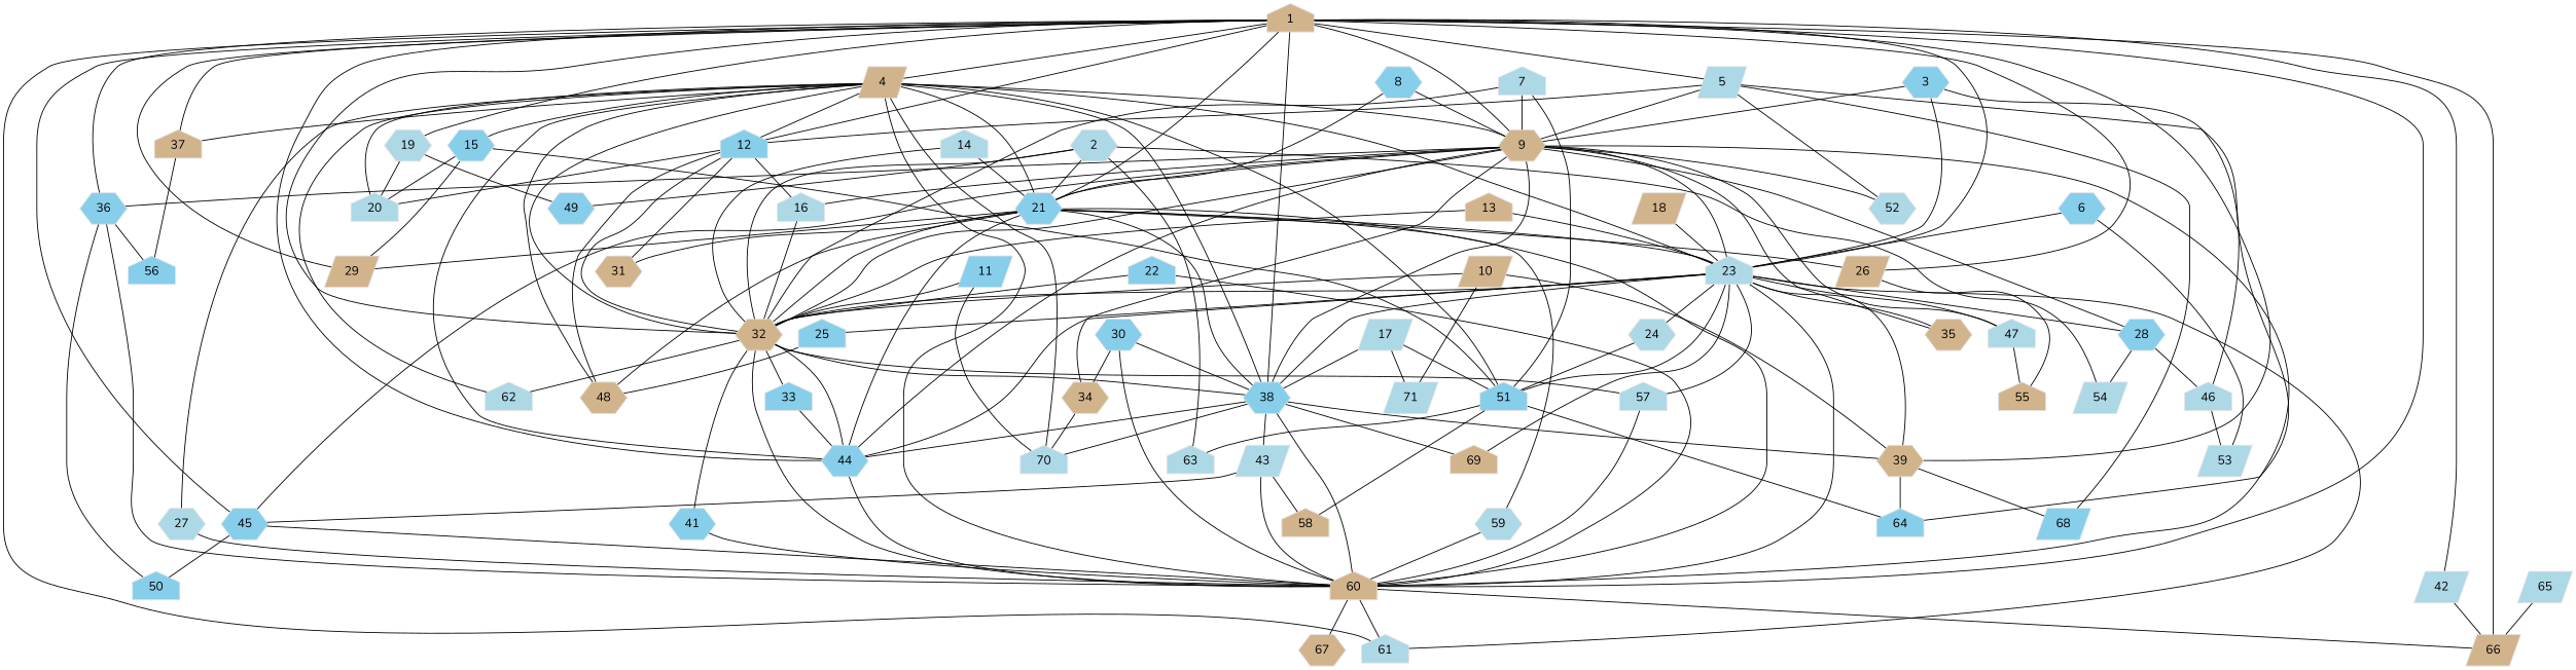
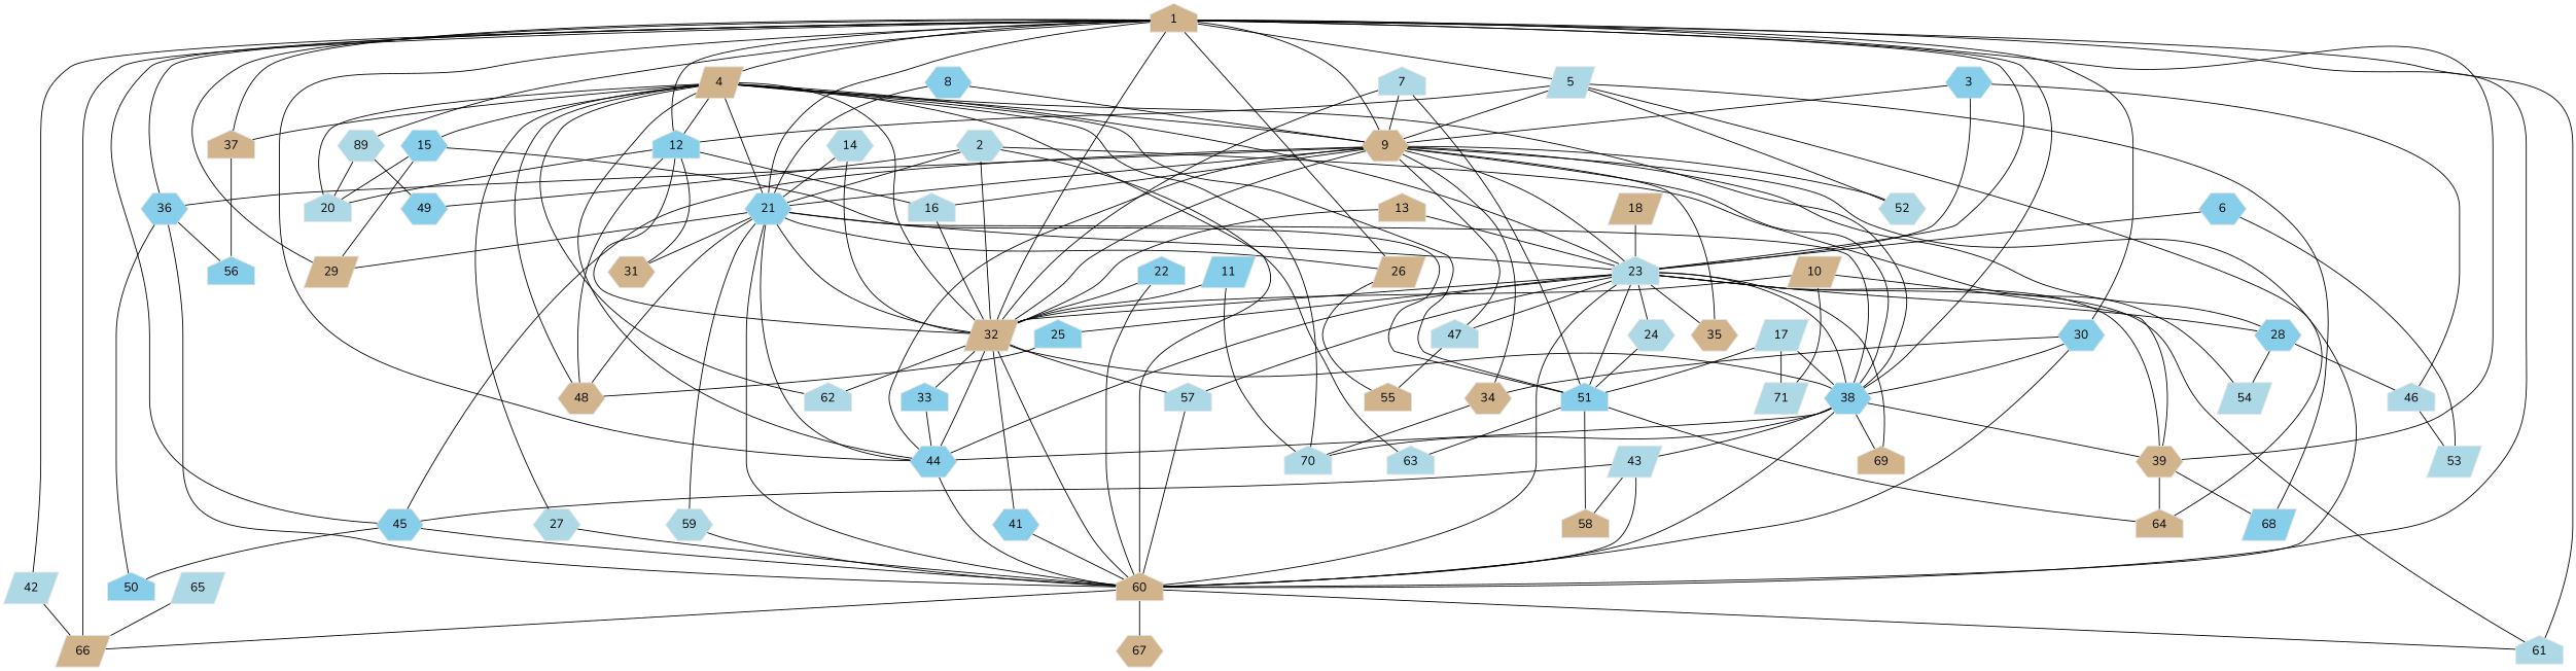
  graph {
    fontname=Nunito
    node [color=gray90 fillcolor=lightblue fontname=Nunito shape=house style=filled]
    edge [fontname=Nunito weight=1.0]
    1 [fillcolor=tan]
    4 [fillcolor=tan shape=parallelogram]
    5 [shape=parallelogram]
    9 [fillcolor=tan shape=hexagon]
    12 [fillcolor=skyblue]
-   19 [shape=hexagon]
+   19 [shape=hexagon label=89]
    21 [fillcolor=skyblue shape=hexagon]
    23
    26 [fillcolor=tan shape=parallelogram]
    29 [fillcolor=tan shape=parallelogram]
    30 [fillcolor=skyblue shape=hexagon]
-   32 [fillcolor=tan shape=hexagon]
+   32 [fillcolor=tan shape=parallelogram]
    36 [fillcolor=skyblue shape=hexagon]
    37 [fillcolor=tan]
    38 [fillcolor=skyblue shape=hexagon]
    39 [fillcolor=tan shape=hexagon]
    42 [shape=parallelogram]
    44 [fillcolor=skyblue shape=hexagon]
    45 [fillcolor=skyblue shape=hexagon]
    60 [fillcolor=tan]
    61
    66 [fillcolor=tan shape=parallelogram]
    15 [fillcolor=skyblue shape=hexagon]
    20
    27 [shape=hexagon]
    48 [fillcolor=tan shape=hexagon]
    51 [fillcolor=skyblue]
    62
    70
    52 [shape=hexagon]
-   64 [fillcolor=skyblue]
+   64 [fillcolor=tan]
    68 [fillcolor=skyblue shape=parallelogram]
    16
    28 [fillcolor=skyblue shape=hexagon]
    34 [fillcolor=tan shape=hexagon]
    35 [fillcolor=tan shape=hexagon]
    47
    31 [fillcolor=tan shape=hexagon]
    49 [fillcolor=skyblue shape=hexagon]
    59 [shape=hexagon]
    24 [shape=hexagon]
    25 [fillcolor=skyblue]
    57
    69 [fillcolor=tan]
    55 [fillcolor=tan]
    33 [fillcolor=skyblue]
    41 [fillcolor=skyblue shape=hexagon]
    50 [fillcolor=skyblue]
    56 [fillcolor=skyblue]
    43 [shape=parallelogram]
    67 [fillcolor=tan shape=hexagon]
    2 [shape=hexagon]
    54 [shape=parallelogram]
    63
    3 [fillcolor=skyblue shape=hexagon]
    46
    53 [shape=parallelogram]
    58 [fillcolor=tan]
    6 [fillcolor=skyblue shape=hexagon]
    7
    8 [fillcolor=skyblue shape=hexagon]
    10 [fillcolor=tan shape=parallelogram]
    71 [shape=parallelogram]
    11 [fillcolor=skyblue shape=parallelogram]
    13 [fillcolor=tan]
-   14
+   14 [shape=hexagon]
    17 [shape=parallelogram]
    18 [fillcolor=tan shape=parallelogram]
    22 [fillcolor=skyblue]
    65 [shape=parallelogram]
    1 -- 4 [weight=2.0]
    1 -- 5
    1 -- 9 [weight=2.0]
    1 -- 12
    1 -- 19
    1 -- 21 [weight=2.0]
    1 -- 23 [weight=3.0]
    1 -- 26
    1 -- 29
+   1 -- 30
    1 -- 32 [weight=2.0]
    1 -- 36
    1 -- 37
    1 -- 38 [weight=2.0]
    1 -- 39
    1 -- 42
    1 -- 44 [weight=2.0]
    1 -- 45
    1 -- 60 [weight=2.0]
    1 -- 61
    1 -- 66 [weight=2.0]
    4 -- 9
    4 -- 12
    4 -- 21
    4 -- 23 [weight=2.0]
    4 -- 32
    4 -- 37
    4 -- 38
    4 -- 44
    4 -- 60
    4 -- 15
    4 -- 20
    4 -- 27
    4 -- 48
    4 -- 51
    4 -- 62
    4 -- 70
    5 -- 9
    5 -- 12
    5 -- 52
    5 -- 64
    5 -- 68
    9 -- 21
    9 -- 23
    9 -- 32 [weight=2.0]
    9 -- 36
    9 -- 38
    9 -- 44
    9 -- 45
    9 -- 60
    9 -- 52
    9 -- 16
    9 -- 28
    9 -- 34
    9 -- 35
    9 -- 47
    12 -- 32
    12 -- 20
    12 -- 48
    12 -- 16
    12 -- 31
    19 -- 20
    19 -- 49
    21 -- 23
    21 -- 26
    21 -- 29
    21 -- 32
    21 -- 38
    21 -- 44 [weight=2.0]
    21 -- 60
    21 -- 48
    21 -- 31 [weight=2.0]
    21 -- 59
    23 -- 32
    23 -- 38
    23 -- 39
    23 -- 44
    23 -- 60
    23 -- 61
    23 -- 51
    23 -- 28
    23 -- 35
    23 -- 47
    23 -- 24
    23 -- 25
    23 -- 57
    23 -- 69
    26 -- 55
    30 -- 38
    30 -- 60
    30 -- 34
    32 -- 38
    32 -- 44 [weight=3.0]
    32 -- 60
    32 -- 62
    32 -- 57
    32 -- 33
    32 -- 41
    36 -- 60
    36 -- 50
    36 -- 56
    37 -- 56
    38 -- 39
    38 -- 44 [weight=2.0]
    38 -- 60 [weight=2.0]
    38 -- 70
    38 -- 69
    38 -- 43
    39 -- 64
    39 -- 68
    42 -- 66
    44 -- 60
    45 -- 60
    45 -- 50
    60 -- 61
    60 -- 66
    60 -- 67
    15 -- 29
    15 -- 20
    15 -- 51
    27 -- 60
    51 -- 64
    51 -- 63
    51 -- 58
    16 -- 32
    28 -- 54
    28 -- 46
    34 -- 70
    47 -- 55
    59 -- 60
    24 -- 51
    25 -- 48
    57 -- 60
    33 -- 44
    41 -- 60
    43 -- 45
    43 -- 60
    43 -- 58
    2 -- 21
    2 -- 32
    2 -- 49
    2 -- 54
    2 -- 63
    3 -- 9
    3 -- 23
    3 -- 46
    46 -- 53
    6 -- 23
    6 -- 53
    7 -- 9
    7 -- 32
    7 -- 51
    8 -- 9
    8 -- 21
    10 -- 32
    10 -- 39
    10 -- 71
    11 -- 32
    11 -- 70
    13 -- 23
    13 -- 32
    14 -- 21
    14 -- 32
    17 -- 38
    17 -- 51
    17 -- 71
    18 -- 23
    22 -- 32
    22 -- 60
    65 -- 66
  }
